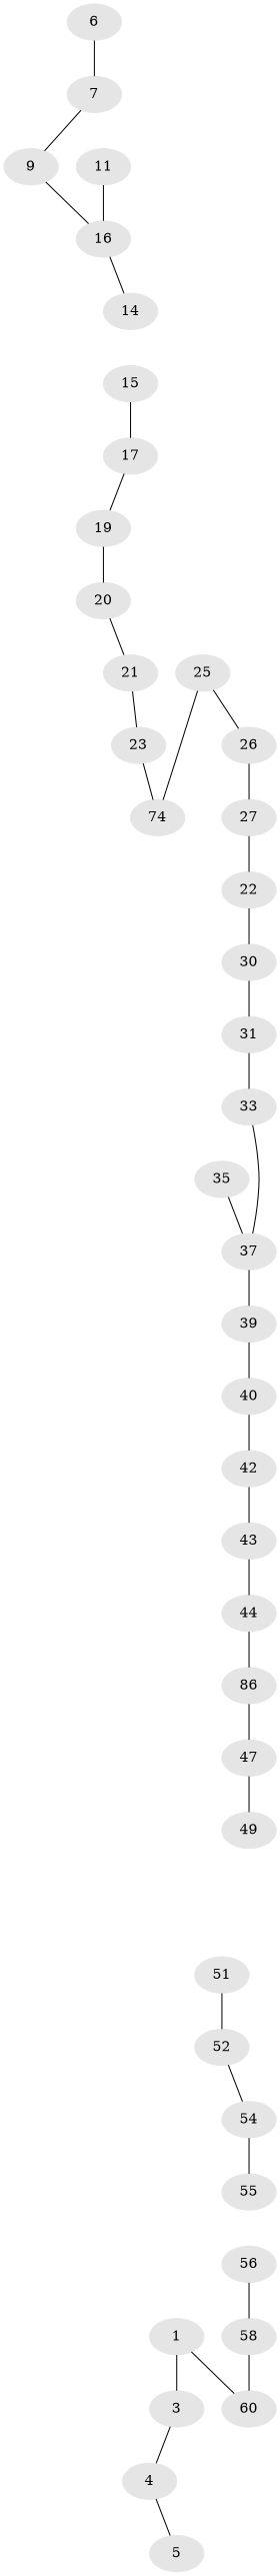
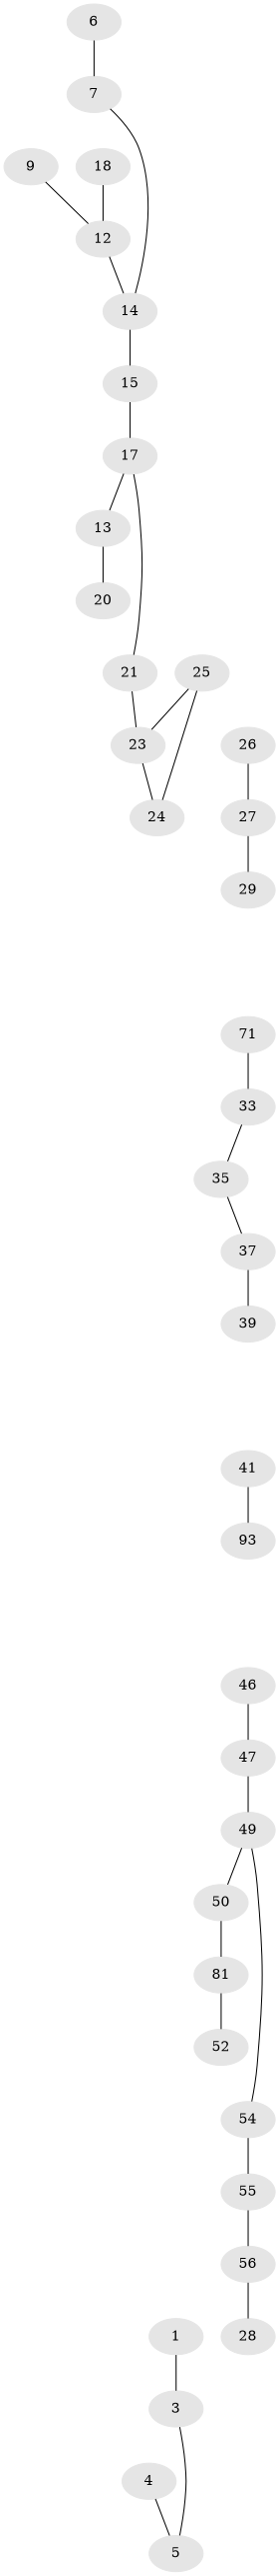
  graph {
    node [color=gray90 style=filled]
    1 [super="+2"]
    3
-   60
    4
    5
    7 [super="+8"]
    6
    9 [super="+10"]
-   12 [super="+13" label=16]
-   11
+   12 [super="+13"]
+   11 [label=18]
    14
    15 [super="+16"]
    17 [super="+18"]
-   19
+   19 [label=13]
    20
    21 [super="+22"]
    23
-   24 [label=74]
+   24
    25
    26
    27 [super="+28"]
-   29 [label=22]
-   30
-   31 [super="+32"]
+   29
+   31 [super="+32" label=71]
    33 [super="+34"]
    35 [super="+36"]
    37 [super="+38"]
    39
-   40
-   41 [super="+42" label=42]
-   43
-   44 [super="+45"]
-   46 [label=86]
+   41 [super="+42"]
+   43 [label=93]
+   46
    47 [super="+48"]
    49
-   51
+   50
+   51 [label=81]
    52 [super="+53"]
    54
    55
    56 [super="+57"]
-   58 [super="+59"]
+   58 [super="+59" label=28]
    1 -- 3
-   1 -- 60
-   3 -- 4
+   3 -- 5
    4 -- 5
-   7 -- 9
+   7 -- 14
    6 -- 7
    9 -- 12
    12 -- 14
    11 -- 12
+   14 -- 15
    15 -- 17
    17 -- 19
    19 -- 20
-   20 -- 21
+   17 -- 21
    21 -- 23
    23 -- 24
    24 -- 25
-   25 -- 26
+   25 -- 23
    26 -- 27
    27 -- 29
-   29 -- 30
-   30 -- 31
    31 -- 33
-   33 -- 37
+   33 -- 35
    35 -- 37
    37 -- 39
-   39 -- 40
-   40 -- 41
    41 -- 43
-   43 -- 44
-   44 -- 46
    46 -- 47
    47 -- 49
+   49 -- 50
+   50 -- 51
    51 -- 52
-   52 -- 54
+   49 -- 54
    54 -- 55
+   55 -- 56
    56 -- 58
-   58 -- 60
  }
